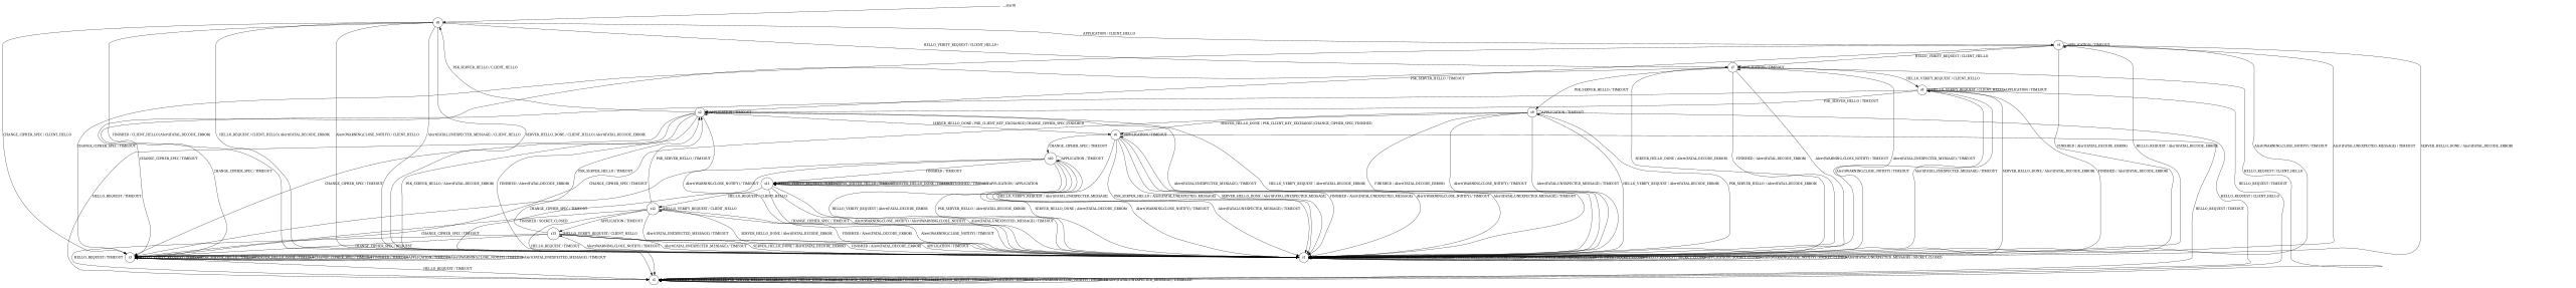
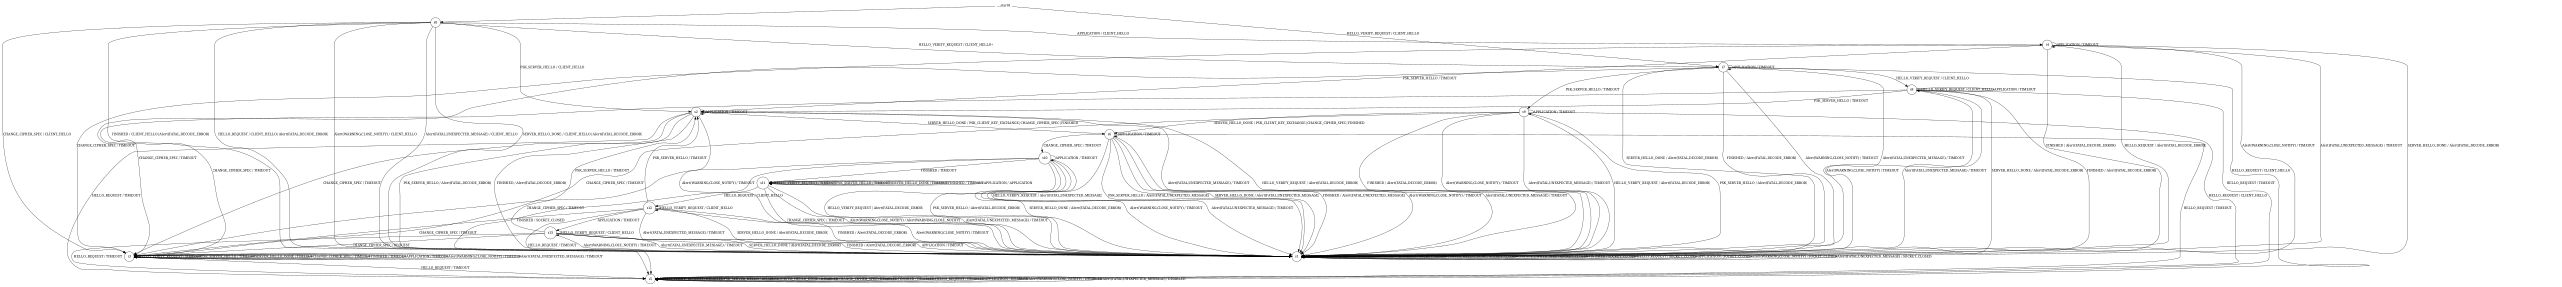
  digraph {
    fontname="Noto Serif"
    node [fontname="Noto Serif" shape=circle]
    edge [fontname="Noto Serif"]
    n1 [label=s0]
    n2 [label=s1]
    n3 [label=s2]
    n4 [label=s3]
    n5 [label=s4]
    n6 [label=s7]
    n7 [label=s5]
    n8 [label=s6]
    n9 [label=s8]
    n10 [label=s9]
    n11 [label=s10]
    n12 [label=s11]
    n13 [label=s12]
    n14 [label=s13]
    __start0 [height=0 shape=none width=0]
    n1 -> n2 [label="SERVER_HELLO_DONE / CLIENT_HELLO|Alert(FATAL,DECODE_ERROR)"]
    n1 -> n2 [label="FINISHED / CLIENT_HELLO|Alert(FATAL,DECODE_ERROR)"]
    n1 -> n2 [label="HELLO_REQUEST / CLIENT_HELLO|Alert(FATAL,DECODE_ERROR)"]
    n1 -> n2 [label="Alert(WARNING,CLOSE_NOTIFY) / CLIENT_HELLO"]
    n1 -> n2 [label="Alert(FATAL,UNEXPECTED_MESSAGE) / CLIENT_HELLO"]
-   n3 -> n1 [label="PSK_SERVER_HELLO / CLIENT_HELLO"]
+   n1 -> n3 [label="PSK_SERVER_HELLO / CLIENT_HELLO"]
    n1 -> n4 [label="CHANGE_CIPHER_SPEC / CLIENT_HELLO"]
    n1 -> n5 [label="APPLICATION / CLIENT_HELLO"]
    n1 -> n6 [label="HELLO_VERIFY_REQUEST / CLIENT_HELLO+"]
    n2 -> n2 [label="HELLO_VERIFY_REQUEST / SOCKET_CLOSED"]
    n2 -> n2 [label="PSK_SERVER_HELLO / SOCKET_CLOSED"]
    n2 -> n2 [label="SERVER_HELLO_DONE / SOCKET_CLOSED"]
    n2 -> n2 [label="CHANGE_CIPHER_SPEC / SOCKET_CLOSED"]
    n2 -> n2 [label="FINISHED / SOCKET_CLOSED"]
    n2 -> n2 [label="HELLO_REQUEST / SOCKET_CLOSED"]
    n2 -> n2 [label="APPLICATION / SOCKET_CLOSED"]
    n2 -> n2 [label="Alert(WARNING,CLOSE_NOTIFY) / SOCKET_CLOSED"]
    n2 -> n2 [label="Alert(FATAL,UNEXPECTED_MESSAGE) / SOCKET_CLOSED"]
    n3 -> n2 [label="HELLO_VERIFY_REQUEST / Alert(FATAL,DECODE_ERROR)"]
    n3 -> n2 [label="PSK_SERVER_HELLO / Alert(FATAL,DECODE_ERROR)"]
    n3 -> n2 [label="FINISHED / Alert(FATAL,DECODE_ERROR)"]
    n3 -> n2 [label="Alert(WARNING,CLOSE_NOTIFY) / TIMEOUT"]
    n3 -> n2 [label="Alert(FATAL,UNEXPECTED_MESSAGE) / TIMEOUT"]
    n3 -> n3 [label="APPLICATION / TIMEOUT"]
    n3 -> n4 [label="CHANGE_CIPHER_SPEC / TIMEOUT"]
    n3 -> n7 [label="HELLO_REQUEST / TIMEOUT"]
    n3 -> n8 [label="SERVER_HELLO_DONE / PSK_CLIENT_KEY_EXCHANGE|CHANGE_CIPHER_SPEC|FINISHED"]
    n4 -> n4 [label="HELLO_VERIFY_REQUEST / TIMEOUT"]
    n4 -> n4 [label="PSK_SERVER_HELLO / TIMEOUT"]
    n4 -> n4 [label="SERVER_HELLO_DONE / TIMEOUT"]
    n4 -> n4 [label="CHANGE_CIPHER_SPEC / TIMEOUT"]
    n4 -> n4 [label="FINISHED / TIMEOUT"]
    n4 -> n4 [label="APPLICATION / TIMEOUT"]
    n4 -> n4 [label="Alert(WARNING,CLOSE_NOTIFY) / TIMEOUT"]
    n4 -> n4 [label="Alert(FATAL,UNEXPECTED_MESSAGE) / TIMEOUT"]
    n4 -> n7 [label="HELLO_REQUEST / TIMEOUT"]
    n5 -> n2 [label="SERVER_HELLO_DONE / Alert(FATAL,DECODE_ERROR)"]
    n5 -> n2 [label="FINISHED / Alert(FATAL,DECODE_ERROR)"]
    n5 -> n2 [label="HELLO_REQUEST / Alert(FATAL,DECODE_ERROR)"]
    n5 -> n2 [label="Alert(WARNING,CLOSE_NOTIFY) / TIMEOUT"]
    n5 -> n2 [label="Alert(FATAL,UNEXPECTED_MESSAGE) / TIMEOUT"]
    n5 -> n3 [label="PSK_SERVER_HELLO / TIMEOUT"]
    n5 -> n4 [label="CHANGE_CIPHER_SPEC / TIMEOUT"]
    n5 -> n5 [label="APPLICATION / TIMEOUT"]
-   n5 -> n6 [label="HELLO_VERIFY_REQUEST / CLIENT_HELLO"]
+   __start0 -> n6 [label="HELLO_VERIFY_REQUEST / CLIENT_HELLO"]
    n6 -> n2 [label="SERVER_HELLO_DONE / Alert(FATAL,DECODE_ERROR)"]
    n6 -> n2 [label="FINISHED / Alert(FATAL,DECODE_ERROR)"]
    n6 -> n2 [label="Alert(WARNING,CLOSE_NOTIFY) / TIMEOUT"]
    n6 -> n2 [label="Alert(FATAL,UNEXPECTED_MESSAGE) / TIMEOUT"]
    n6 -> n4 [label="CHANGE_CIPHER_SPEC / TIMEOUT"]
    n6 -> n6 [label="APPLICATION / TIMEOUT"]
    n6 -> n7 [label="HELLO_REQUEST / CLIENT_HELLO"]
    n6 -> n9 [label="HELLO_VERIFY_REQUEST / CLIENT_HELLO"]
    n6 -> n10 [label="PSK_SERVER_HELLO / TIMEOUT"]
    n7 -> n7 [label="HELLO_VERIFY_REQUEST / DISABLED"]
    n7 -> n7 [label="PSK_SERVER_HELLO / DISABLED"]
    n7 -> n7 [label="SERVER_HELLO_DONE / DISABLED"]
    n7 -> n7 [label="CHANGE_CIPHER_SPEC / DISABLED"]
    n7 -> n7 [label="FINISHED / DISABLED"]
    n7 -> n7 [label="HELLO_REQUEST / DISABLED"]
    n7 -> n7 [label="APPLICATION / DISABLED"]
    n7 -> n7 [label="Alert(WARNING,CLOSE_NOTIFY) / DISABLED"]
    n7 -> n7 [label="Alert(FATAL,UNEXPECTED_MESSAGE) / DISABLED"]
    n8 -> n2 [label="HELLO_VERIFY_REQUEST / Alert(FATAL,UNEXPECTED_MESSAGE)"]
    n8 -> n2 [label="PSK_SERVER_HELLO / Alert(FATAL,UNEXPECTED_MESSAGE)"]
    n8 -> n2 [label="SERVER_HELLO_DONE / Alert(FATAL,UNEXPECTED_MESSAGE)"]
    n8 -> n2 [label="FINISHED / Alert(FATAL,UNEXPECTED_MESSAGE)"]
    n8 -> n2 [label="Alert(WARNING,CLOSE_NOTIFY) / TIMEOUT"]
    n8 -> n2 [label="Alert(FATAL,UNEXPECTED_MESSAGE) / TIMEOUT"]
    n8 -> n7 [label="HELLO_REQUEST / TIMEOUT"]
    n8 -> n8 [label="APPLICATION / TIMEOUT"]
    n8 -> n11 [label="CHANGE_CIPHER_SPEC / TIMEOUT"]
    n9 -> n2 [label="SERVER_HELLO_DONE / Alert(FATAL,DECODE_ERROR)"]
    n9 -> n2 [label="FINISHED / Alert(FATAL,DECODE_ERROR)"]
    n9 -> n2 [label="Alert(WARNING,CLOSE_NOTIFY) / TIMEOUT"]
    n9 -> n2 [label="Alert(FATAL,UNEXPECTED_MESSAGE) / TIMEOUT"]
    n9 -> n3 [label="PSK_SERVER_HELLO / TIMEOUT"]
    n9 -> n4 [label="CHANGE_CIPHER_SPEC / TIMEOUT"]
    n9 -> n7 [label="HELLO_REQUEST / TIMEOUT"]
    n9 -> n9 [label="HELLO_VERIFY_REQUEST / CLIENT_HELLO"]
    n9 -> n9 [label="APPLICATION / TIMEOUT"]
    n10 -> n2 [label="HELLO_VERIFY_REQUEST / Alert(FATAL,DECODE_ERROR)"]
    n10 -> n2 [label="PSK_SERVER_HELLO / Alert(FATAL,DECODE_ERROR)"]
    n10 -> n2 [label="FINISHED / Alert(FATAL,DECODE_ERROR)"]
    n10 -> n2 [label="Alert(WARNING,CLOSE_NOTIFY) / TIMEOUT"]
    n10 -> n2 [label="Alert(FATAL,UNEXPECTED_MESSAGE) / TIMEOUT"]
    n10 -> n4 [label="CHANGE_CIPHER_SPEC / TIMEOUT"]
    n10 -> n7 [label="HELLO_REQUEST / CLIENT_HELLO"]
    n10 -> n8 [label="SERVER_HELLO_DONE / PSK_CLIENT_KEY_EXCHANGE|CHANGE_CIPHER_SPEC|FINISHED"]
    n10 -> n10 [label="APPLICATION / TIMEOUT"]
    n11 -> n2 [label="HELLO_VERIFY_REQUEST / Alert(FATAL,DECODE_ERROR)"]
    n11 -> n2 [label="PSK_SERVER_HELLO / Alert(FATAL,DECODE_ERROR)"]
    n11 -> n2 [label="SERVER_HELLO_DONE / Alert(FATAL,DECODE_ERROR)"]
    n11 -> n2 [label="Alert(WARNING,CLOSE_NOTIFY) / TIMEOUT"]
    n11 -> n2 [label="Alert(FATAL,UNEXPECTED_MESSAGE) / TIMEOUT"]
    n11 -> n4 [label="CHANGE_CIPHER_SPEC / TIMEOUT"]
    n11 -> n7 [label="FINISHED / SOCKET_CLOSED"]
    n11 -> n11 [label="APPLICATION / TIMEOUT"]
    n11 -> n12 [label="FINISHED / TIMEOUT"]
    n12 -> n2 [label="CHANGE_CIPHER_SPEC / TIMEOUT"]
    n12 -> n2 [label="Alert(WARNING,CLOSE_NOTIFY) / Alert(WARNING,CLOSE_NOTIFY)"]
    n12 -> n2 [label="Alert(FATAL,UNEXPECTED_MESSAGE) / TIMEOUT"]
    n12 -> n12 [label="HELLO_VERIFY_REQUEST / TIMEOUT"]
    n12 -> n12 [label="PSK_SERVER_HELLO / TIMEOUT"]
    n12 -> n12 [label="SERVER_HELLO_DONE / TIMEOUT"]
    n12 -> n12 [label="FINISHED / TIMEOUT"]
    n12 -> n12 [label="APPLICATION / APPLICATION"]
    n12 -> n13 [label="HELLO_REQUEST / CLIENT_HELLO"]
    n13 -> n2 [label="SERVER_HELLO_DONE / Alert(FATAL,DECODE_ERROR)"]
    n13 -> n2 [label="FINISHED / Alert(FATAL,DECODE_ERROR)"]
    n13 -> n2 [label="Alert(WARNING,CLOSE_NOTIFY) / TIMEOUT"]
    n13 -> n2 [label="Alert(FATAL,UNEXPECTED_MESSAGE) / TIMEOUT"]
    n13 -> n3 [label="PSK_SERVER_HELLO / TIMEOUT"]
    n13 -> n4 [label="CHANGE_CIPHER_SPEC / TIMEOUT"]
    n13 -> n7 [label="HELLO_REQUEST / TIMEOUT"]
    n13 -> n13 [label="HELLO_VERIFY_REQUEST / CLIENT_HELLO"]
    n13 -> n14 [label="APPLICATION / TIMEOUT"]
    n14 -> n2 [label="SERVER_HELLO_DONE / Alert(FATAL,DECODE_ERROR)"]
    n14 -> n2 [label="FINISHED / Alert(FATAL,DECODE_ERROR)"]
    n14 -> n2 [label="APPLICATION / TIMEOUT"]
    n14 -> n2 [label="Alert(WARNING,CLOSE_NOTIFY) / TIMEOUT"]
    n14 -> n2 [label="Alert(FATAL,UNEXPECTED_MESSAGE) / TIMEOUT"]
    n14 -> n3 [label="PSK_SERVER_HELLO / TIMEOUT"]
    n14 -> n4 [label="CHANGE_CIPHER_SPEC / REQUEST"]
    n14 -> n7 [label="HELLO_REQUEST / TIMEOUT"]
    n14 -> n14 [label="HELLO_VERIFY_REQUEST / CLIENT_HELLO"]
    __start0 -> n1
  }
